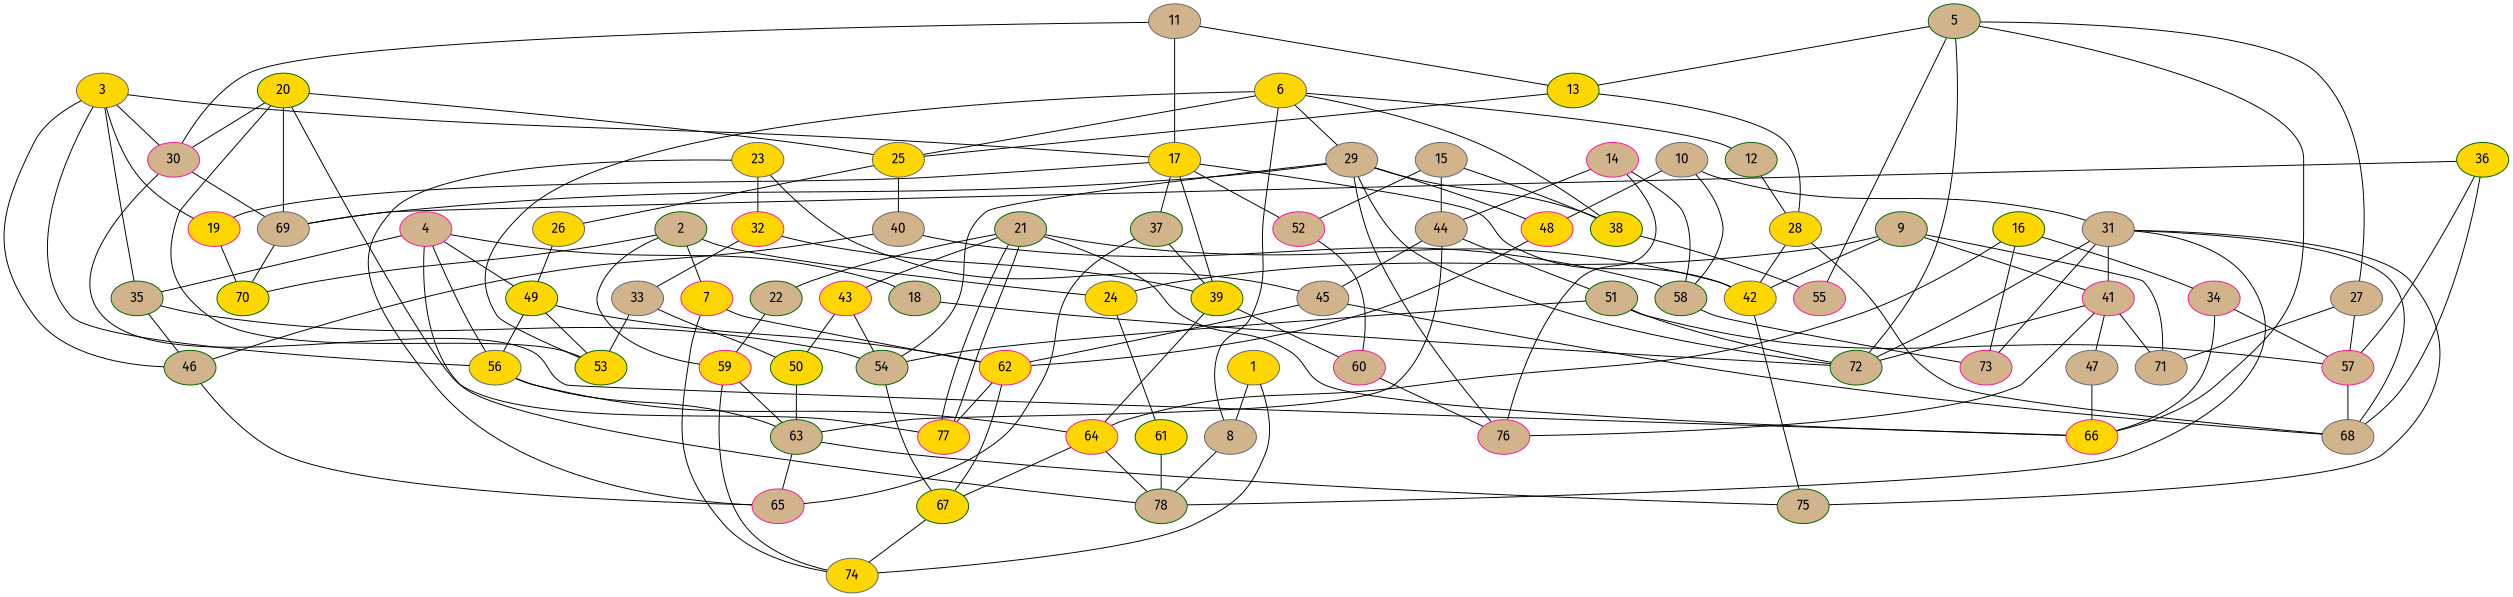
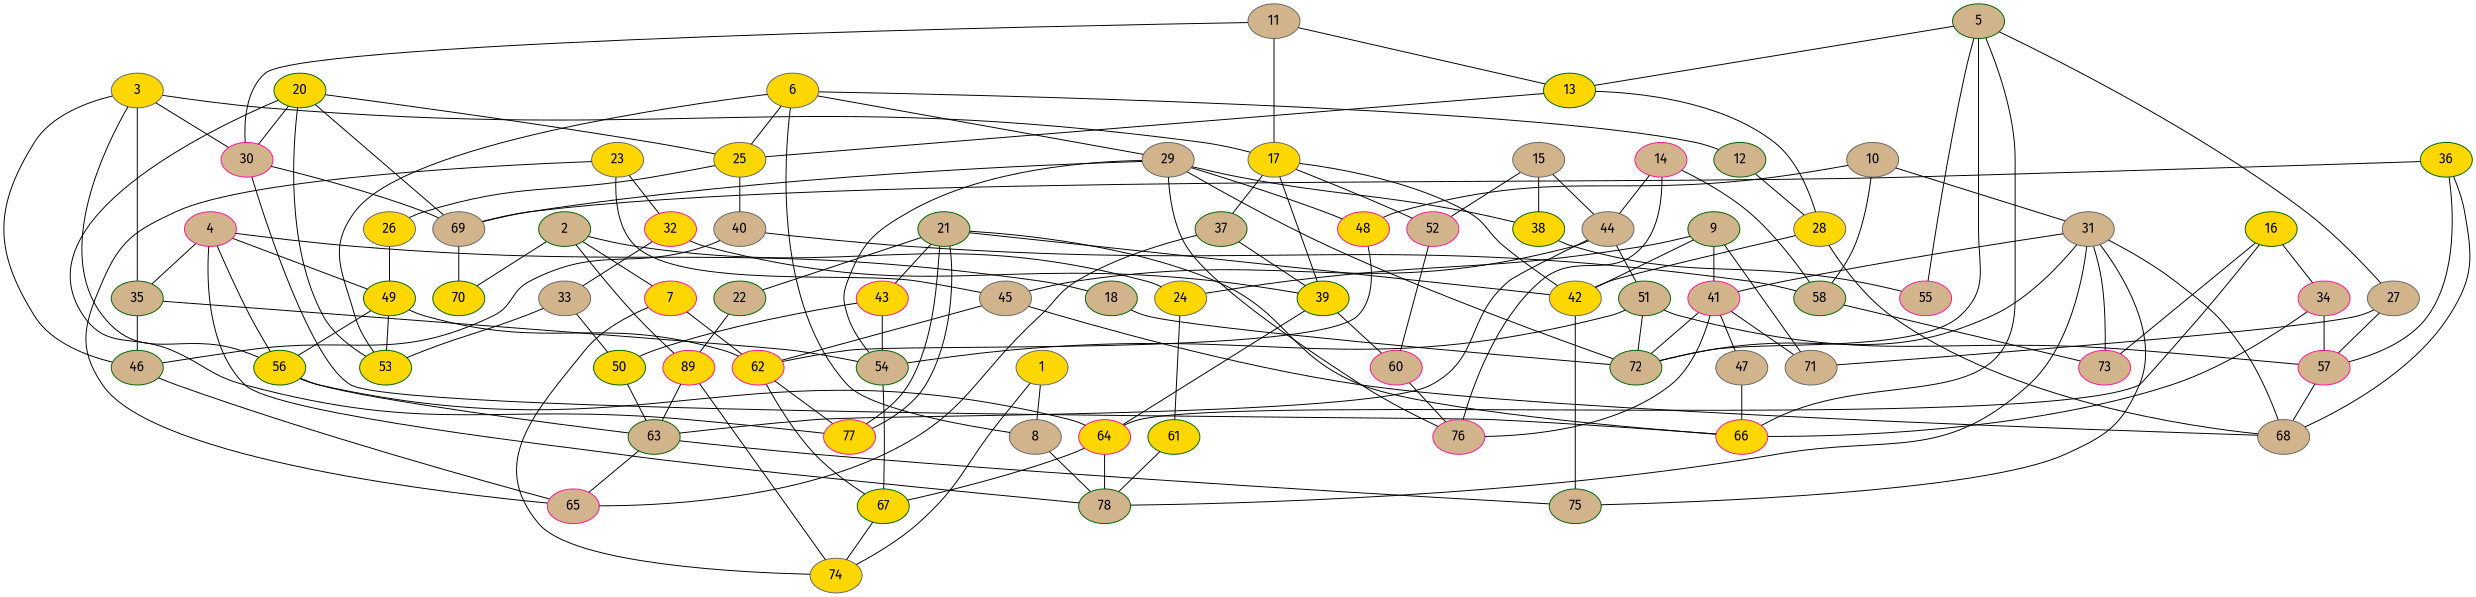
  graph {
    fontname="Fira Sans"
    node [color=darkgreen fillcolor=tan fontname="Fira Sans" style=filled]
    edge [fontname="Fira Sans"]
    1 [color=gray40 fillcolor=gold]
    8 [color=gray40]
    74 [color=gray40 fillcolor=gold]
    78
    2
    7 [color=deeppink fillcolor=gold]
    24 [color=gray40 fillcolor=gold]
-   59 [color=deeppink fillcolor=gold]
+   59 [color=deeppink fillcolor=gold label=89]
    70 [fillcolor=gold]
    62 [color=deeppink fillcolor=gold]
    61 [fillcolor=gold]
    63
    3 [color=gray40 fillcolor=gold]
    17 [color=gray40 fillcolor=gold]
-   19 [color=deeppink fillcolor=gold]
    30 [color=deeppink]
    35
    46
-   56 [color=gray40 fillcolor=gold]
+   56 [fillcolor=gold]
    42 [color=gray40 fillcolor=gold]
    52 [color=deeppink]
    37
    39 [fillcolor=gold]
    66 [color=deeppink fillcolor=gold]
    69 [color=gray40]
    54
    65 [color=deeppink]
    64 [color=deeppink fillcolor=gold]
    4 [color=deeppink]
    18
    49 [fillcolor=gold]
    72
    53 [fillcolor=gold]
    5
    13 [fillcolor=gold]
    27 [color=gray40]
    55 [color=deeppink]
    25 [color=gray40 fillcolor=gold]
    28 [color=gray40 fillcolor=gold]
    71 [color=gray40]
    57 [color=deeppink]
    6 [color=gray40 fillcolor=gold]
    12
    29 [color=gray40]
    38 [fillcolor=gold]
    26 [color=gray40 fillcolor=gold]
    40 [color=gray40]
    48 [color=deeppink fillcolor=gold]
    76 [color=deeppink]
    32 [color=deeppink fillcolor=gold]
    33 [color=gray40]
    77 [color=deeppink fillcolor=gold]
    67 [fillcolor=gold]
    9
    41 [color=deeppink]
    47 [color=gray40]
    75
    10 [color=gray40]
    31 [color=gray40]
    58
    73 [color=deeppink]
    68 [color=gray40]
    11 [color=gray40]
    14 [color=deeppink]
    44 [color=gray40]
    45 [color=gray40]
    51
    15 [color=gray40]
    60 [color=deeppink]
    16 [fillcolor=gold]
    34 [color=deeppink]
    20 [fillcolor=gold]
    21
    22
    43 [color=deeppink fillcolor=gold]
    50 [fillcolor=gold]
    23 [color=gray40 fillcolor=gold]
    36 [fillcolor=gold]
    1 -- 8
    1 -- 74
    8 -- 78
    2 -- 7
    2 -- 24
    2 -- 59
    2 -- 70
    7 -- 74
    7 -- 62
    24 -- 61
    59 -- 74
    59 -- 63
    62 -- 77
    62 -- 67
    61 -- 78
    63 -- 65
    63 -- 75
    3 -- 17
-   3 -- 19
    3 -- 30
    3 -- 35
    3 -- 46
    3 -- 56
-   17 -- 19
    17 -- 42
    17 -- 52
    17 -- 37
    17 -- 39
-   19 -- 70
    30 -- 66
    30 -- 69
    35 -- 46
    35 -- 54
    46 -- 65
    56 -- 63
    56 -- 64
    42 -- 75
    52 -- 60
    37 -- 39
    37 -- 65
    39 -- 64
    39 -- 60
    69 -- 70
    54 -- 67
    64 -- 78
    64 -- 67
    4 -- 78
    4 -- 35
    4 -- 56
    4 -- 18
    4 -- 49
    18 -- 72
    49 -- 62
    49 -- 56
    49 -- 53
    5 -- 66
    5 -- 72
    5 -- 13
    5 -- 27
    5 -- 55
    13 -- 25
    13 -- 28
    27 -- 71
    27 -- 57
    25 -- 26
    25 -- 40
    28 -- 42
    28 -- 68
    57 -- 68
    6 -- 8
    6 -- 53
    6 -- 25
    6 -- 12
    6 -- 29
-   6 -- 38
    12 -- 28
    29 -- 69
    29 -- 54
    29 -- 72
    29 -- 38
    29 -- 48
    29 -- 76
    38 -- 55
    26 -- 49
    40 -- 46
    40 -- 58
    48 -- 62
    32 -- 39
    32 -- 33
    33 -- 53
    33 -- 50
    67 -- 74
    9 -- 24
    9 -- 42
    9 -- 71
    9 -- 41
    41 -- 72
    41 -- 71
    41 -- 76
    41 -- 47
    47 -- 66
    10 -- 48
    10 -- 31
    10 -- 58
    31 -- 78
    31 -- 72
    31 -- 41
    31 -- 75
    31 -- 73
    31 -- 68
    58 -- 73
    11 -- 17
    11 -- 30
    11 -- 13
    14 -- 76
    14 -- 58
    14 -- 44
    44 -- 63
    44 -- 45
    44 -- 51
    45 -- 62
    45 -- 68
    51 -- 54
    51 -- 72
    51 -- 57
    15 -- 52
    15 -- 38
    15 -- 44
    60 -- 76
    16 -- 64
    16 -- 73
    16 -- 34
    34 -- 66
    34 -- 57
    20 -- 30
    20 -- 69
    20 -- 53
    20 -- 25
    20 -- 77
    21 -- 42
    21 -- 66
    21 -- 77
    21 -- 77
    21 -- 22
    21 -- 43
    22 -- 59
    43 -- 54
    43 -- 50
    50 -- 63
    23 -- 65
    23 -- 32
    23 -- 45
    36 -- 69
    36 -- 57
    36 -- 68
  }
